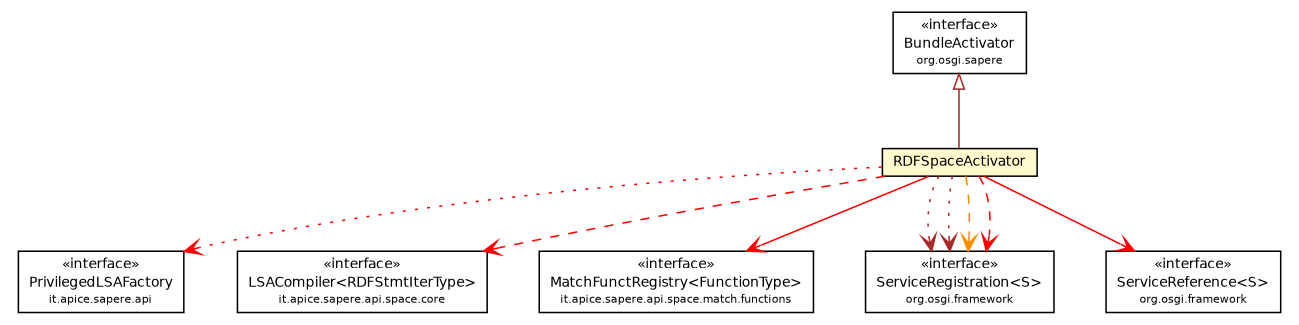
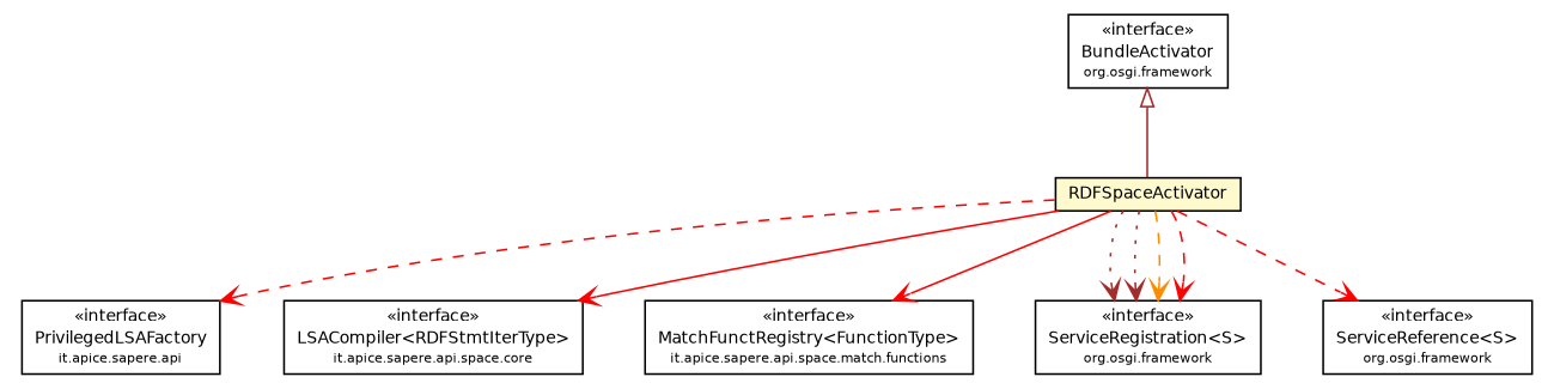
  digraph {
    node [fontcolor=black fontname=Helvetica fontsize=9.0 shape=plaintext]
    edge [arrowhead=open color=red fontcolor=black fontname=Helvetica fontsize=10.0 headport=p labelfontname=Helvetica labelfontsize=10 style=dotted tailport=p]
    n1 [label=<<table border="0" cellborder="1" cellspacing="0" cellpadding="2" port="p" href="../../api/PrivilegedLSAFactory.html"> 		<tr><td><table border="0" cellspacing="0" cellpadding="1"> 			<tr><td> &laquo;interface&raquo; </td></tr> 			<tr><td> PrivilegedLSAFactory </td></tr> 			<tr><td><font point-size="7.0"> it.apice.sapere.api </font></td></tr> 		</table></td></tr> 		</table>>]
    n2 [label=<<table border="0" cellborder="1" cellspacing="0" cellpadding="2" port="p" href="../../api/space/core/LSACompiler.html"> 		<tr><td><table border="0" cellspacing="0" cellpadding="1"> 			<tr><td> &laquo;interface&raquo; </td></tr> 			<tr><td> LSACompiler&lt;RDFStmtIterType&gt; </td></tr> 			<tr><td><font point-size="7.0"> it.apice.sapere.api.space.core </font></td></tr> 		</table></td></tr> 		</table>>]
    n3 [label=<<table border="0" cellborder="1" cellspacing="0" cellpadding="2" port="p" href="../../api/space/match/functions/MatchFunctRegistry.html"> 		<tr><td><table border="0" cellspacing="0" cellpadding="1"> 			<tr><td> &laquo;interface&raquo; </td></tr> 			<tr><td> MatchFunctRegistry&lt;FunctionType&gt; </td></tr> 			<tr><td><font point-size="7.0"> it.apice.sapere.api.space.match.functions </font></td></tr> 		</table></td></tr> 		</table>>]
    n4 [label=<<table border="0" cellborder="1" cellspacing="0" cellpadding="2" port="p" bgcolor="lemonChiffon" href="./RDFSpaceActivator.html"> 		<tr><td><table border="0" cellspacing="0" cellpadding="1"> 			<tr><td> RDFSpaceActivator </td></tr> 		</table></td></tr> 		</table>>]
    n5 [label=<<table border="0" cellborder="1" cellspacing="0" cellpadding="2" port="p" href="http://java.sun.com/j2se/1.4.2/docs/api/org/osgi/framework/ServiceRegistration.html"> 		<tr><td><table border="0" cellspacing="0" cellpadding="1"> 			<tr><td> &laquo;interface&raquo; </td></tr> 			<tr><td> ServiceRegistration&lt;S&gt; </td></tr> 			<tr><td><font point-size="7.0"> org.osgi.framework </font></td></tr> 		</table></td></tr> 		</table>>]
    n6 [label=<<table border="0" cellborder="1" cellspacing="0" cellpadding="2" port="p" href="http://java.sun.com/j2se/1.4.2/docs/api/org/osgi/framework/ServiceReference.html"> 		<tr><td><table border="0" cellspacing="0" cellpadding="1"> 			<tr><td> &laquo;interface&raquo; </td></tr> 			<tr><td> ServiceReference&lt;S&gt; </td></tr> 			<tr><td><font point-size="7.0"> org.osgi.framework </font></td></tr> 		</table></td></tr> 		</table>>]
-   n7 [label=<<table border="0" cellborder="1" cellspacing="0" cellpadding="2" port="p" href="http://java.sun.com/j2se/1.4.2/docs/api/org/osgi/framework/BundleActivator.html"> 		<tr><td><table border="0" cellspacing="0" cellpadding="1"> 			<tr><td> &laquo;interface&raquo; </td></tr> 			<tr><td> BundleActivator </td></tr> 			<tr><td><font point-size="7.0"> org.osgi.sapere </font></td></tr> 		</table></td></tr> 		</table>>]
-   n4 -> n1
-   n4 -> n2 [style=dashed]
+   n7 [label=<<table border="0" cellborder="1" cellspacing="0" cellpadding="2" port="p" href="http://java.sun.com/j2se/1.4.2/docs/api/org/osgi/framework/BundleActivator.html"> 		<tr><td><table border="0" cellspacing="0" cellpadding="1"> 			<tr><td> &laquo;interface&raquo; </td></tr> 			<tr><td> BundleActivator </td></tr> 			<tr><td><font point-size="7.0"> org.osgi.framework </font></td></tr> 		</table></td></tr> 		</table>>]
+   n4 -> n1 [style=dashed]
+   n4 -> n2 [style=solid]
    n4 -> n3 [style=solid]
    n4 -> n5 [color=brown]
    n4 -> n5 [color=brown]
    n4 -> n5 [color=darkorange style=dashed]
    n4 -> n5 [style=dashed]
-   n4 -> n6 [style=solid]
+   n4 -> n6 [style=dashed]
    n7 -> n4 [arrowtail=empty color=brown dir=back fontsize=10 style=solid arrowhead="" fontcolor=""]
  }
